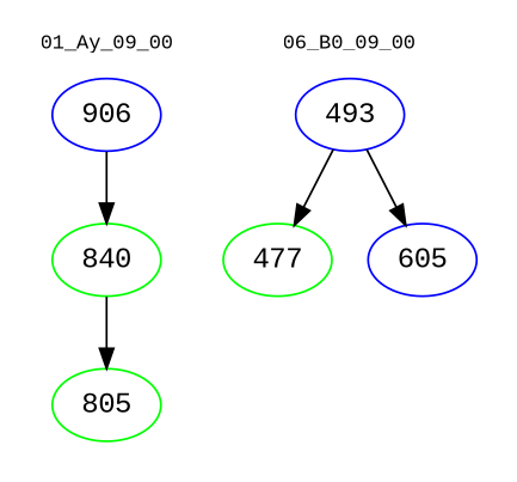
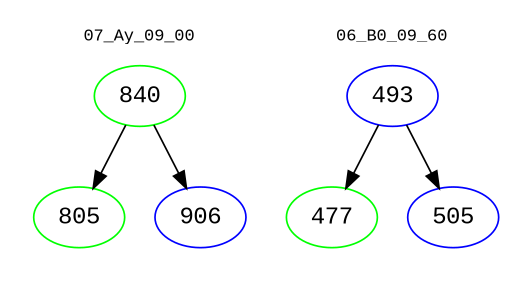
  digraph {
    fontname="Liberation Mono"
    node [color=green fontname="Liberation Mono"]
    edge [color=black fontname="Liberation Mono"]
    n1 [label=840]
    n2 [label=805]
    n3 [color=blue label=906]
    n4 [color=blue label=493]
    n5 [label=477]
-   n6 [color=blue label=605]
+   n6 [color=blue label=505]
    subgraph cluster_1 {
      color=white
      fontsize=10
-     label="01_Ay_09_00"
+     label="07_Ay_09_00"
      n1
      n2
      n3
    }
    subgraph cluster_2 {
      color=white
      fontsize=10
-     label="06_B0_09_00"
+     label="06_B0_09_60"
      n4
      n5
      n6
    }
    n1 -> n2
-   n3 -> n1
+   n1 -> n3
    n4 -> n5
    n4 -> n6
  }
